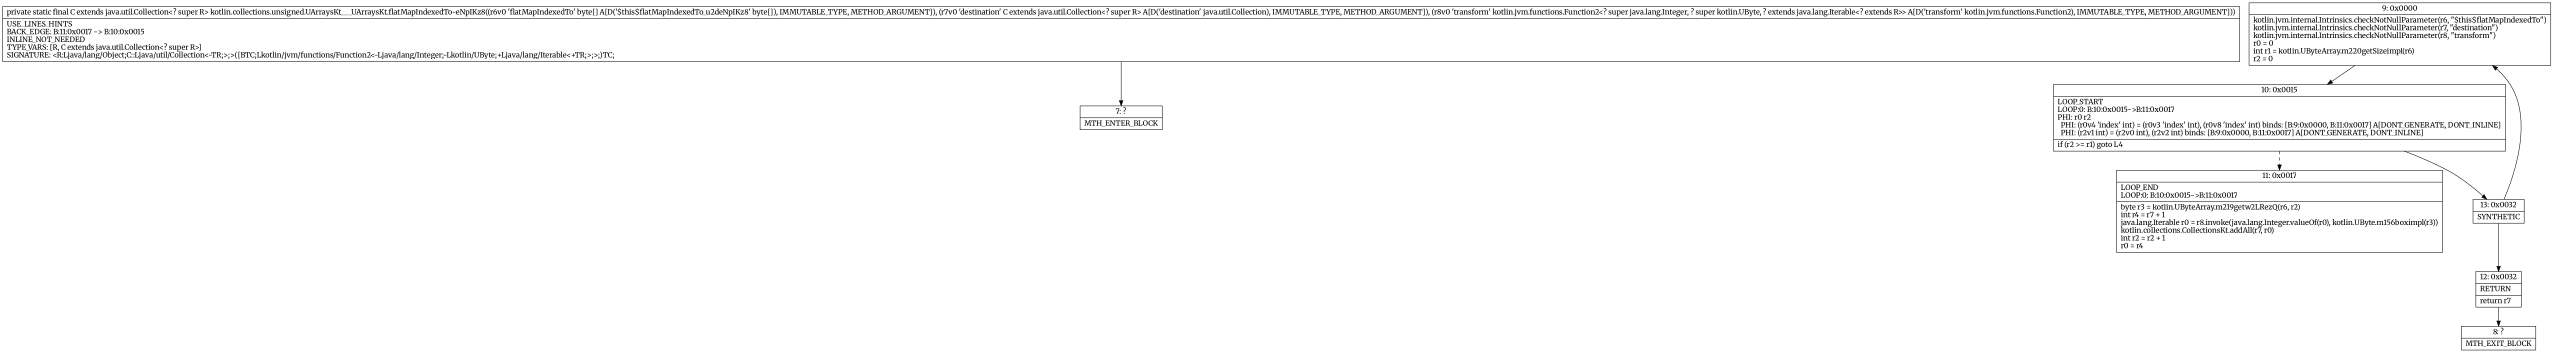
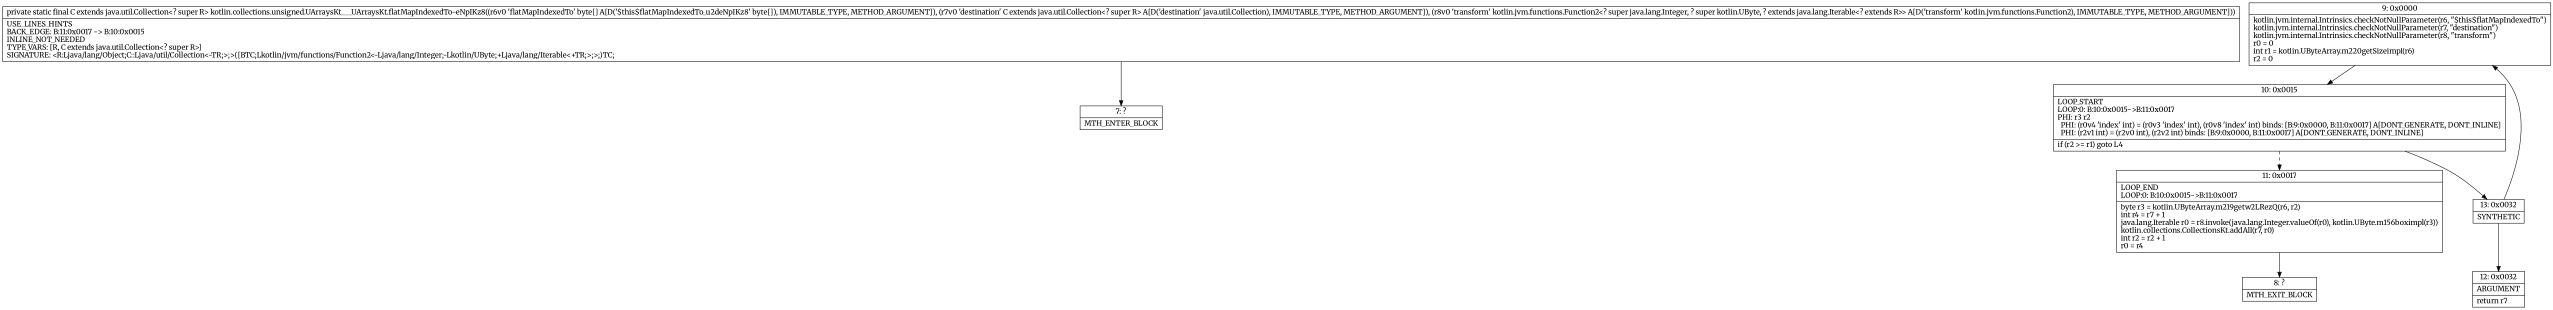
  digraph {
    fontname=Merriweather
    node [fontname=Merriweather shape=record]
    edge [fontname=Merriweather]
    n1 [label="{7\:\ ?|MTH_ENTER_BLOCK\l}"]
    n2 [label="{9\:\ 0x0000|kotlin.jvm.internal.Intrinsics.checkNotNullParameter(r6, \"$this$flatMapIndexedTo\")\lkotlin.jvm.internal.Intrinsics.checkNotNullParameter(r7, \"destination\")\lkotlin.jvm.internal.Intrinsics.checkNotNullParameter(r8, \"transform\")\lr0 = 0\lint r1 = kotlin.UByteArray.m220getSizeimpl(r6)\lr2 = 0\l}"]
-   n3 [label="{10\:\ 0x0015|LOOP_START\lLOOP:0: B:10:0x0015\-\>B:11:0x0017\lPHI: r0 r2 \l  PHI: (r0v4 'index' int) = (r0v3 'index' int), (r0v8 'index' int) binds: [B:9:0x0000, B:11:0x0017] A[DONT_GENERATE, DONT_INLINE]\l  PHI: (r2v1 int) = (r2v0 int), (r2v2 int) binds: [B:9:0x0000, B:11:0x0017] A[DONT_GENERATE, DONT_INLINE]\l|if (r2 \>= r1) goto L4\l}"]
+   n3 [label="{10\:\ 0x0015|LOOP_START\lLOOP:0: B:10:0x0015\-\>B:11:0x0017\lPHI: r3 r2 \l  PHI: (r0v4 'index' int) = (r0v3 'index' int), (r0v8 'index' int) binds: [B:9:0x0000, B:11:0x0017] A[DONT_GENERATE, DONT_INLINE]\l  PHI: (r2v1 int) = (r2v0 int), (r2v2 int) binds: [B:9:0x0000, B:11:0x0017] A[DONT_GENERATE, DONT_INLINE]\l|if (r2 \>= r1) goto L4\l}"]
    n4 [label="{11\:\ 0x0017|LOOP_END\lLOOP:0: B:10:0x0015\-\>B:11:0x0017\l|byte r3 = kotlin.UByteArray.m219getw2LRezQ(r6, r2)\lint r4 = r7 + 1\ljava.lang.Iterable r0 = r8.invoke(java.lang.Integer.valueOf(r0), kotlin.UByte.m156boximpl(r3))\lkotlin.collections.CollectionsKt.addAll(r7, r0)\lint r2 = r2 + 1\lr0 = r4\l}"]
    n5 [label="{13\:\ 0x0032|SYNTHETIC\l}"]
-   n6 [label="{12\:\ 0x0032|RETURN\l|return r7\l}"]
+   n6 [label="{12\:\ 0x0032|ARGUMENT\l|return r7\l}"]
    n7 [label="{8\:\ ?|MTH_EXIT_BLOCK\l}"]
    n8 [label="{private static final C extends java.util.Collection\<? super R\> kotlin.collections.unsigned.UArraysKt___UArraysKt.flatMapIndexedTo\-eNpIKz8((r6v0 'flatMapIndexedTo' byte[] A[D('$this$flatMapIndexedTo_u2deNpIKz8' byte[]), IMMUTABLE_TYPE, METHOD_ARGUMENT]), (r7v0 'destination' C extends java.util.Collection\<? super R\> A[D('destination' java.util.Collection), IMMUTABLE_TYPE, METHOD_ARGUMENT]), (r8v0 'transform' kotlin.jvm.functions.Function2\<? super java.lang.Integer, ? super kotlin.UByte, ? extends java.lang.Iterable\<? extends R\>\> A[D('transform' kotlin.jvm.functions.Function2), IMMUTABLE_TYPE, METHOD_ARGUMENT]))  | USE_LINES_HINTS\lBACK_EDGE: B:11:0x0017 \-\> B:10:0x0015\lINLINE_NOT_NEEDED\lTYPE_VARS: [R, C extends java.util.Collection\<? super R\>]\lSIGNATURE: \<R:Ljava\/lang\/Object;C::Ljava\/util\/Collection\<\-TR;\>;\>([BTC;Lkotlin\/jvm\/functions\/Function2\<\-Ljava\/lang\/Integer;\-Lkotlin\/UByte;+Ljava\/lang\/Iterable\<+TR;\>;\>;)TC;\l}"]
    n2 -> n3
    n3 -> n4 [style=dashed]
    n3 -> n5
    n5 -> n2
    n5 -> n6
-   n6 -> n7
+   n4 -> n7
    n8 -> n1
  }
